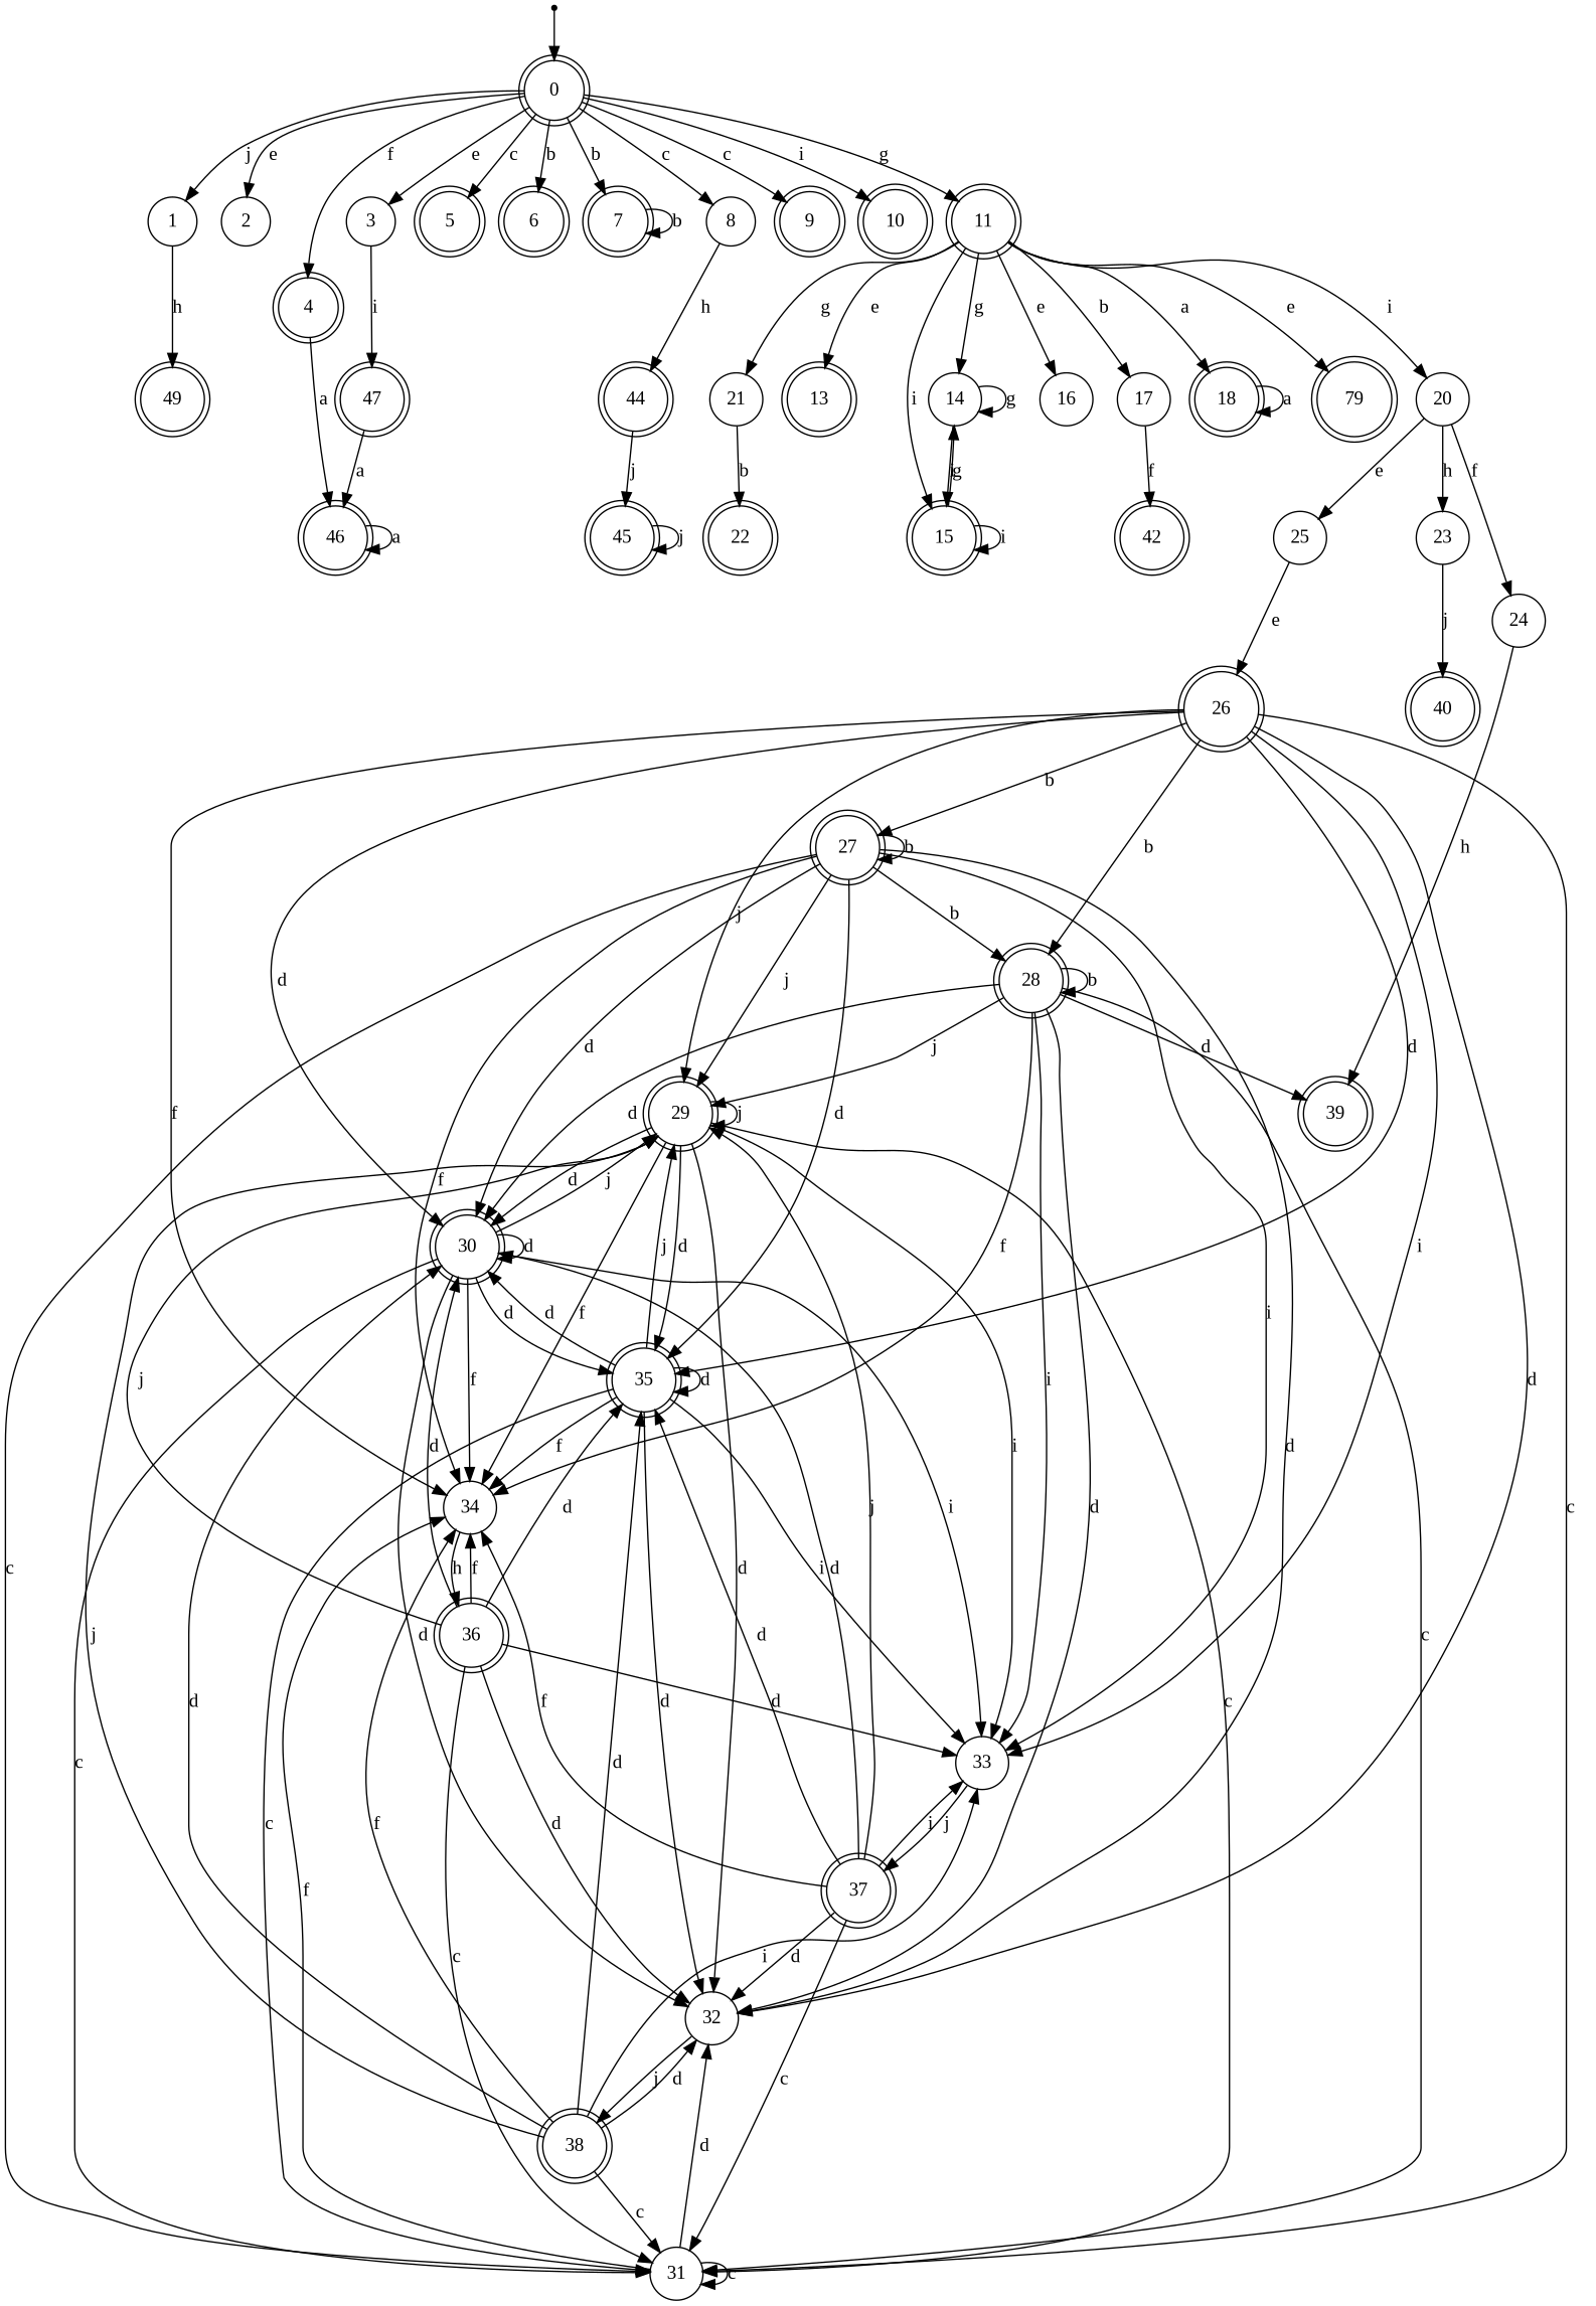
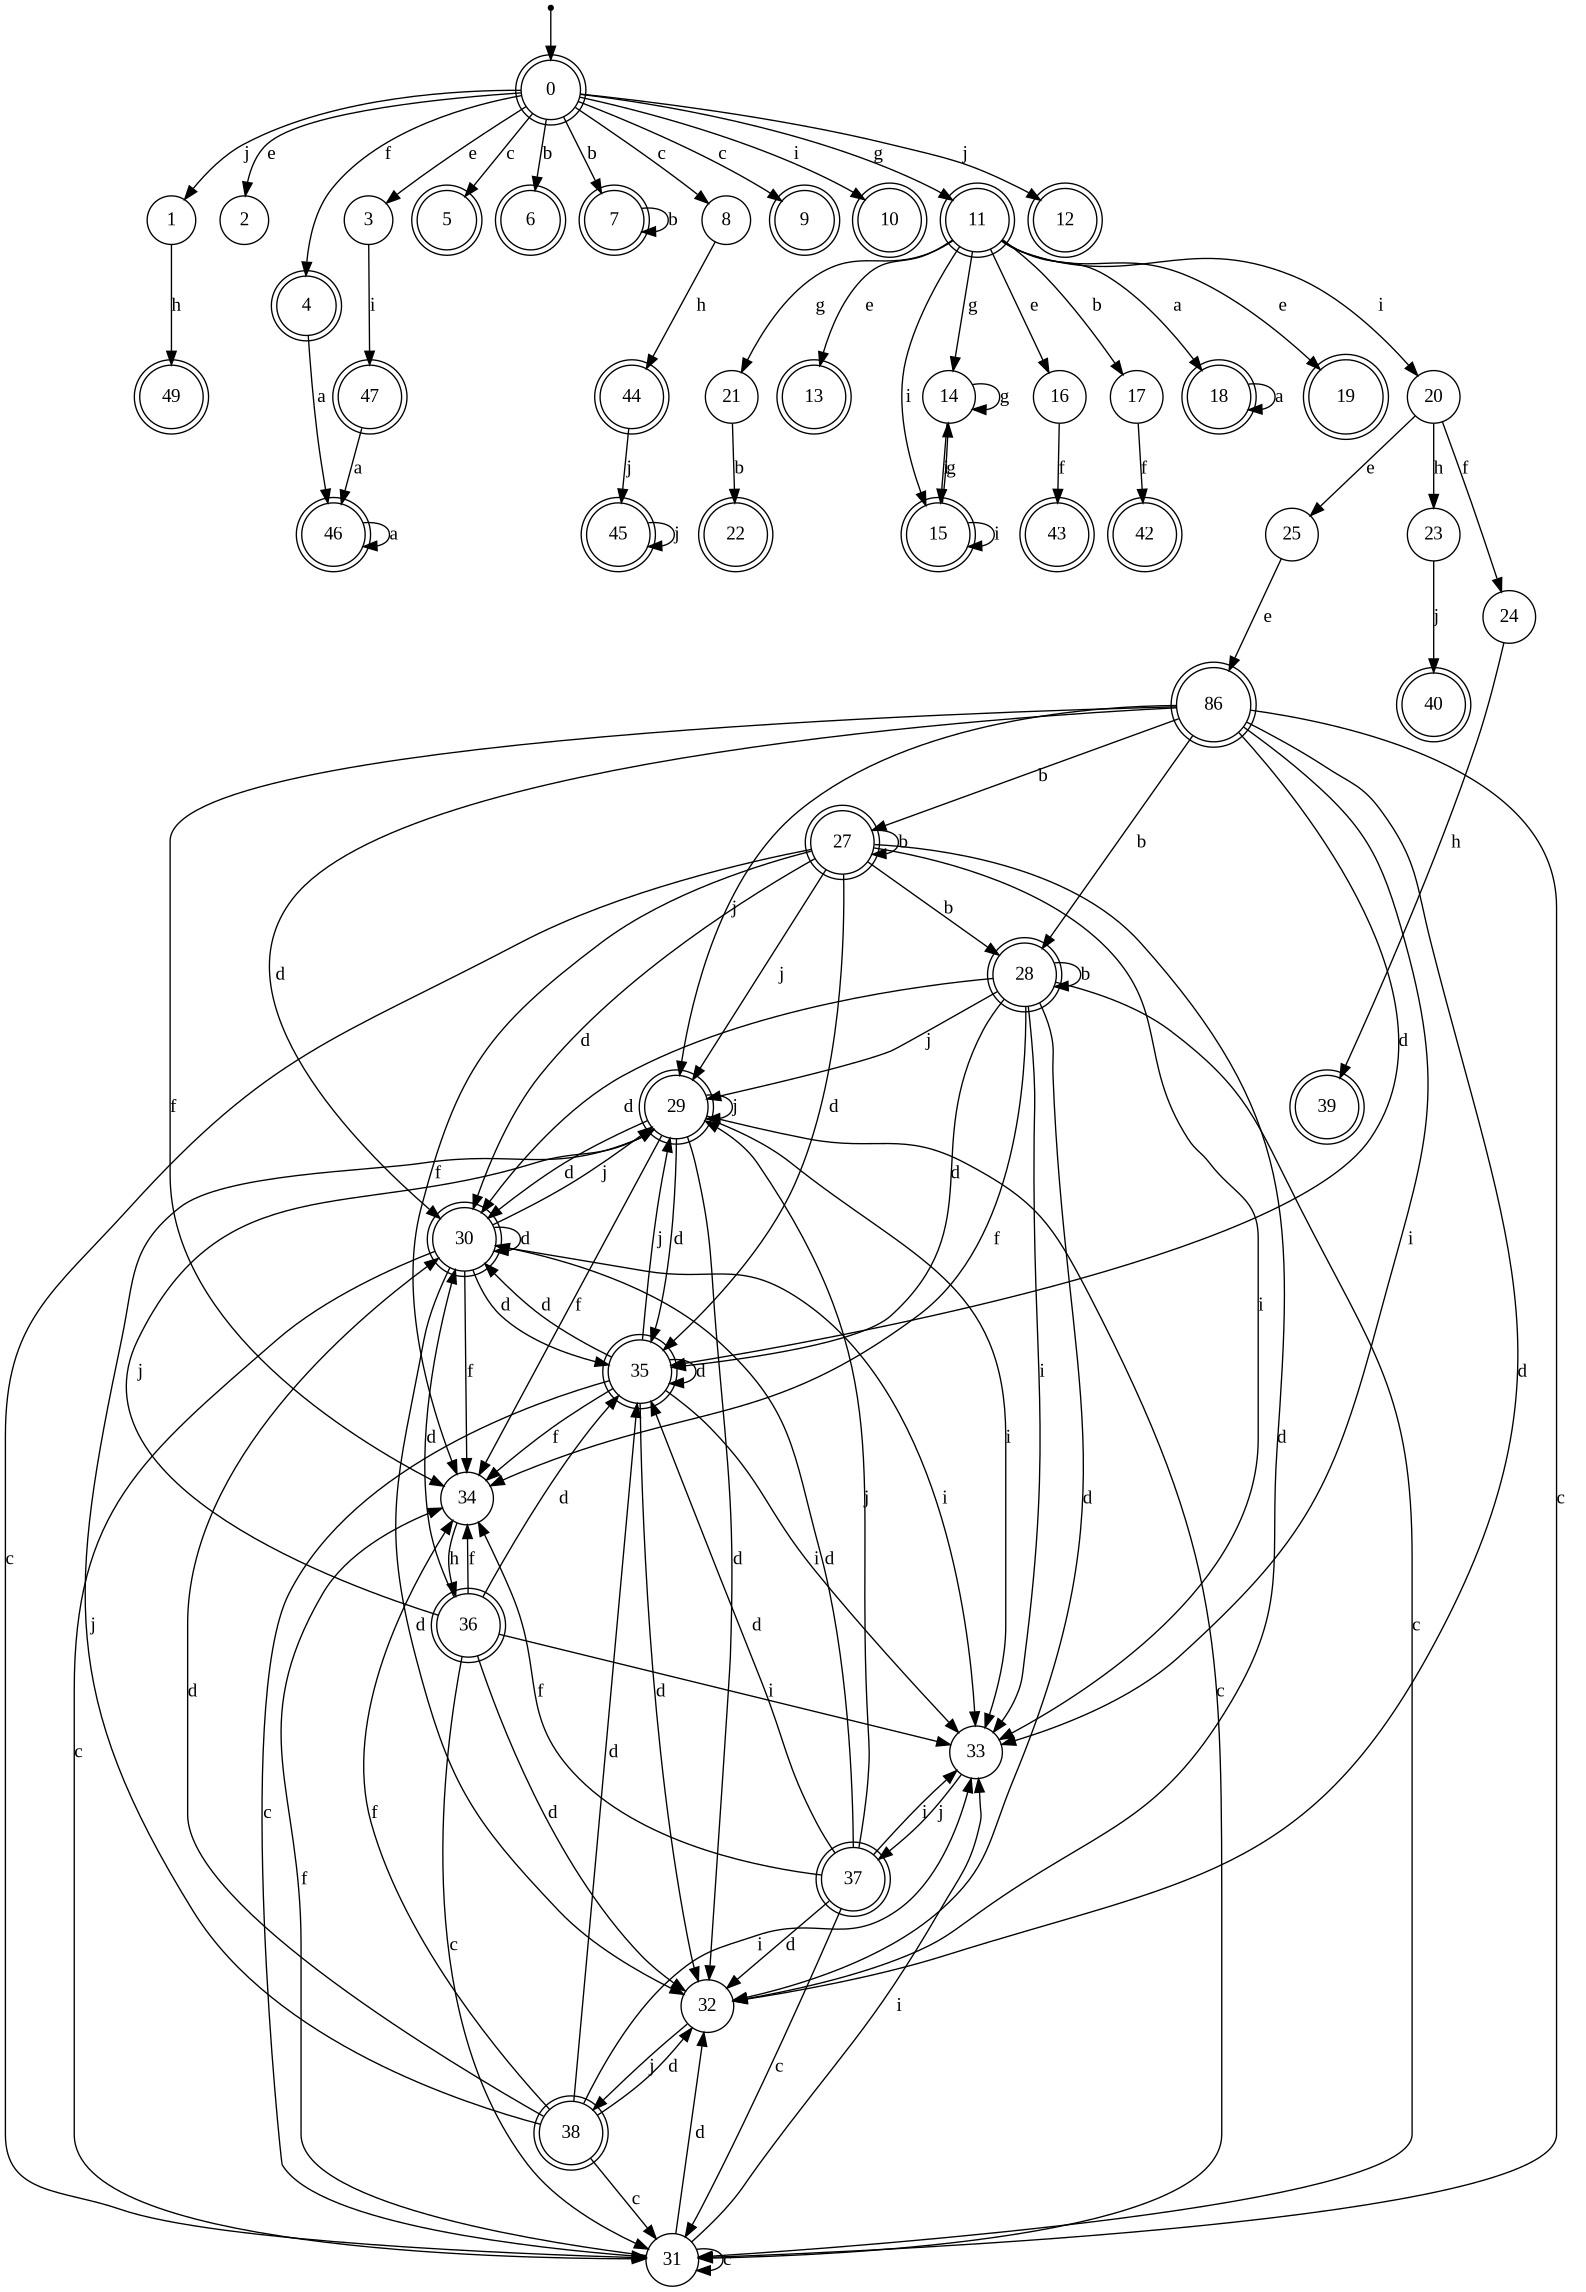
  digraph {
    fontname="Liberation Serif"
    rankdir=TB
    node [fontname="Liberation Serif" shape=doublecircle]
    edge [fontname="Liberation Serif"]
    dummy0 [shape=point]
    0
    1 [shape=circle]
    2 [shape=circle]
    3 [shape=circle]
    4
    5
    6
    7
    8 [shape=circle]
    9
    10
    11
+   12
    49
    47
    46
    44
    13
    14 [shape=circle]
    15
    16 [shape=circle]
    17 [shape=circle]
    18
-   19 [label=79]
+   19
    20 [shape=circle]
    21 [shape=circle]
    45
+   43
    42
    23 [shape=circle]
    24 [shape=circle]
    25 [shape=circle]
    22
    40
    39
-   26
+   26 [label=86]
    27
    28
    29
    30
    31 [shape=circle]
    32 [shape=circle]
    33 [shape=circle]
    34 [shape=circle]
    35
    38
    37
    36
    dummy0 -> 0
    0 -> 1 [label=j]
    0 -> 2 [label=e]
    0 -> 3 [label=e]
    0 -> 4 [label=f]
    0 -> 5 [label=c]
    0 -> 6 [label=b]
    0 -> 7 [label=b]
    0 -> 8 [label=c]
    0 -> 9 [label=c]
    0 -> 10 [label=i]
    0 -> 11 [label=g]
+   0 -> 12 [label=j]
    1 -> 49 [label=h]
    3 -> 47 [label=i]
    4 -> 46 [label=a]
    7 -> 7 [label=b]
    8 -> 44 [label=h]
    11 -> 13 [label=e]
    11 -> 14 [label=g]
    11 -> 15 [label=i]
    11 -> 16 [label=e]
    11 -> 17 [label=b]
    11 -> 18 [label=a]
    11 -> 19 [label=e]
    11 -> 20 [label=i]
    11 -> 21 [label=g]
    47 -> 46 [label=a]
    46 -> 46 [label=a]
    44 -> 45 [label=j]
    14 -> 14 [label=g]
    14 -> 15 [label=i]
    15 -> 14 [label=g]
    15 -> 15 [label=i]
+   16 -> 43 [label=f]
    17 -> 42 [label=f]
    18 -> 18 [label=a]
    20 -> 23 [label=h]
    20 -> 24 [label=f]
    20 -> 25 [label=e]
    21 -> 22 [label=b]
    45 -> 45 [label=j]
    23 -> 40 [label=j]
    24 -> 39 [label=h]
    25 -> 26 [label=e]
    26 -> 27 [label=b]
    26 -> 28 [label=b]
    26 -> 29 [label=j]
    26 -> 30 [label=d]
    26 -> 31 [label=c]
    26 -> 32 [label=d]
    26 -> 33 [label=i]
    26 -> 34 [label=f]
    26 -> 35 [label=d]
    27 -> 27 [label=b]
    27 -> 28 [label=b]
    27 -> 29 [label=j]
    27 -> 30 [label=d]
    27 -> 31 [label=c]
    27 -> 32 [label=d]
    27 -> 33 [label=i]
    27 -> 34 [label=f]
    27 -> 35 [label=d]
    28 -> 28 [label=b]
    28 -> 29 [label=j]
    28 -> 30 [label=d]
    28 -> 31 [label=c]
    28 -> 32 [label=d]
    28 -> 33 [label=i]
    28 -> 34 [label=f]
-   28 -> 39 [label=d]
+   28 -> 35 [label=d]
    29 -> 29 [label=j]
    29 -> 30 [label=d]
    29 -> 31 [label=c]
    29 -> 32 [label=d]
    29 -> 33 [label=i]
    29 -> 34 [label=f]
    29 -> 35 [label=d]
    30 -> 29 [label=j]
    30 -> 30 [label=d]
    30 -> 31 [label=c]
    30 -> 32 [label=d]
    30 -> 33 [label=i]
    30 -> 34 [label=f]
    30 -> 35 [label=d]
    31 -> 31 [label=c]
    31 -> 32 [label=d]
+   31 -> 33 [label=i]
    31 -> 34 [label=f]
    32 -> 38 [label=j]
    33 -> 37 [label=j]
    34 -> 36 [label=h]
    35 -> 29 [label=j]
    35 -> 30 [label=d]
    35 -> 31 [label=c]
    35 -> 32 [label=d]
    35 -> 33 [label=i]
    35 -> 34 [label=f]
    35 -> 35 [label=d]
    38 -> 29 [label=j]
    38 -> 30 [label=d]
    38 -> 31 [label=c]
    38 -> 32 [label=d]
    38 -> 33 [label=i]
    38 -> 34 [label=f]
    38 -> 35 [label=d]
    37 -> 29 [label=j]
    37 -> 30 [label=d]
    37 -> 31 [label=c]
    37 -> 32 [label=d]
    37 -> 33 [label=i]
    37 -> 34 [label=f]
    37 -> 35 [label=d]
    36 -> 29 [label=j]
    36 -> 30 [label=d]
    36 -> 31 [label=c]
    36 -> 32 [label=d]
-   36 -> 33 [label=d]
+   36 -> 33 [label=i]
    36 -> 34 [label=f]
    36 -> 35 [label=d]
  }
